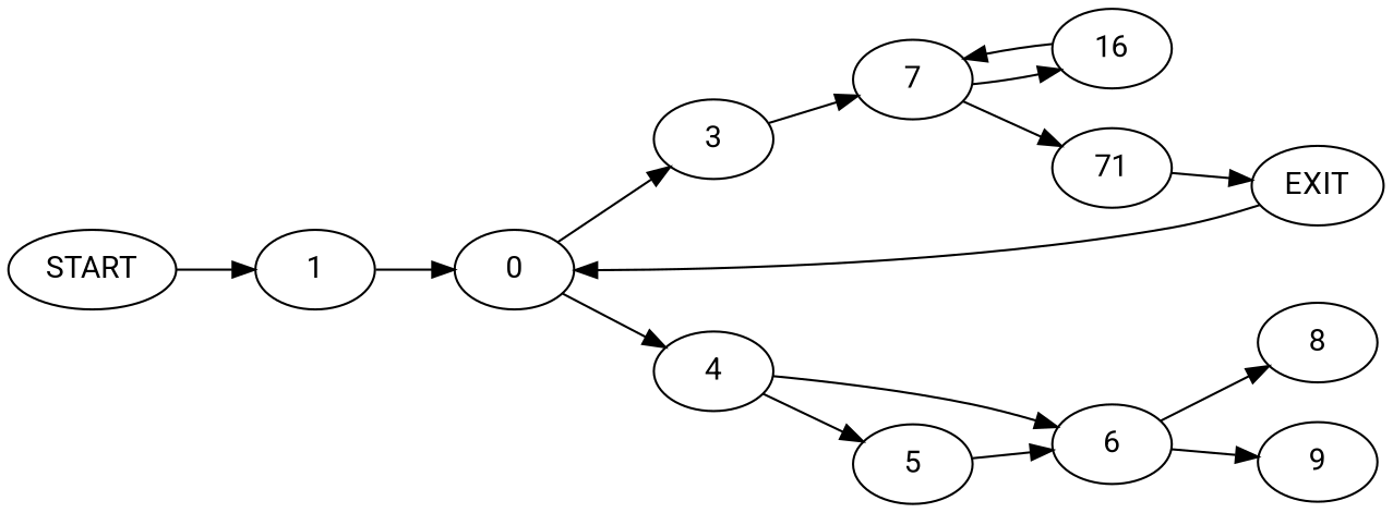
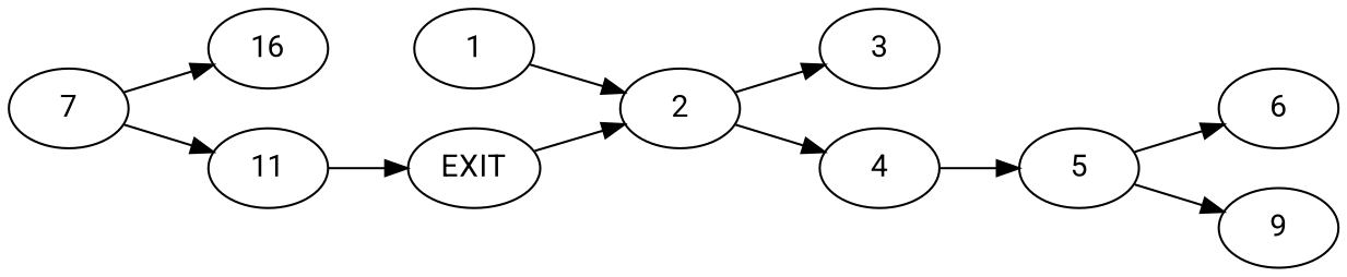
  digraph {
    fontname=Roboto
    rankdir=LR
    node [fontname=Roboto]
    edge [fontname=Roboto]
-   n1 [label=START]
    1
-   2 [label=0]
+   2
    3
    4
    7
    5
    6
    n9 [label=16]
-   11 [label=71]
-   8
+   11
    9
    n13 [label=EXIT]
-   n1 -> 1
    1 -> 2
    2 -> 3
    2 -> 4
-   3 -> 7
    4 -> 5
-   4 -> 6
    7 -> n9
    7 -> 11
    5 -> 6
-   6 -> 8
-   6 -> 9
-   n9 -> 7
+   5 -> 9
    11 -> n13
    n13 -> 2
  }
